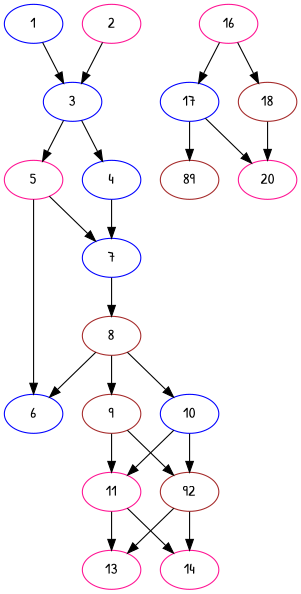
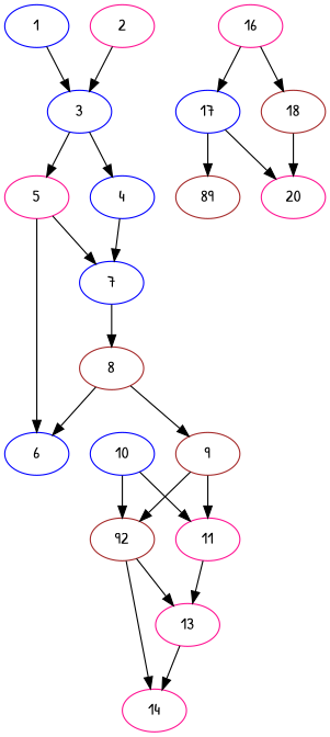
  digraph {
    fontname="Patrick Hand"
    node [alpha=0.17 color=blue fontname="Patrick Hand"]
    edge [fontname="Patrick Hand"]
    1 [alpha=0.12 expect_size=5536768]
    3 [alpha=0.01 expect_size=13340672]
    4 [expect_size=18344960]
    5 [alpha=0.02 color=deeppink expect_size=18778112]
    7 [alpha=0.14 expect_size=17137664]
    6 [alpha=0.08 expect_size=31065088]
    2 [alpha=0.05 color=deeppink expect_size=39254016]
    8 [alpha=0.02 color=brown expect_size=48534528]
    9 [color=brown expect_size=45929472]
    10 [alpha=0.11 expect_size=5943296]
    11 [alpha=0.09 color=deeppink expect_size=35369984]
    n12 [alpha=0.16 color=brown expect_size=15486976 label=92]
    13 [alpha=0.20 color=deeppink expect_size=26798080]
    14 [color=deeppink expect_size=28265472]
    16 [alpha=0.11 color=deeppink expect_size=26595328]
    17 [alpha=0.14 expect_size=46526464]
    18 [alpha=0.10 color=brown expect_size=32126976]
    n18 [alpha=0.04 color=brown expect_size=35747840 label=89]
    20 [alpha=0.04 color=deeppink expect_size=29453312]
    1 -> 3
    3 -> 4
    3 -> 5
    4 -> 7
    5 -> 7
    5 -> 6
    7 -> 8
    2 -> 3
    8 -> 6
    8 -> 9
-   8 -> 10
    9 -> 11
    9 -> n12
    10 -> 11
    10 -> n12
    11 -> 13
-   11 -> 14
+   13 -> 14
    n12 -> 13
    n12 -> 14
    16 -> 17
    16 -> 18
    17 -> n18
    17 -> 20
    18 -> 20
  }
